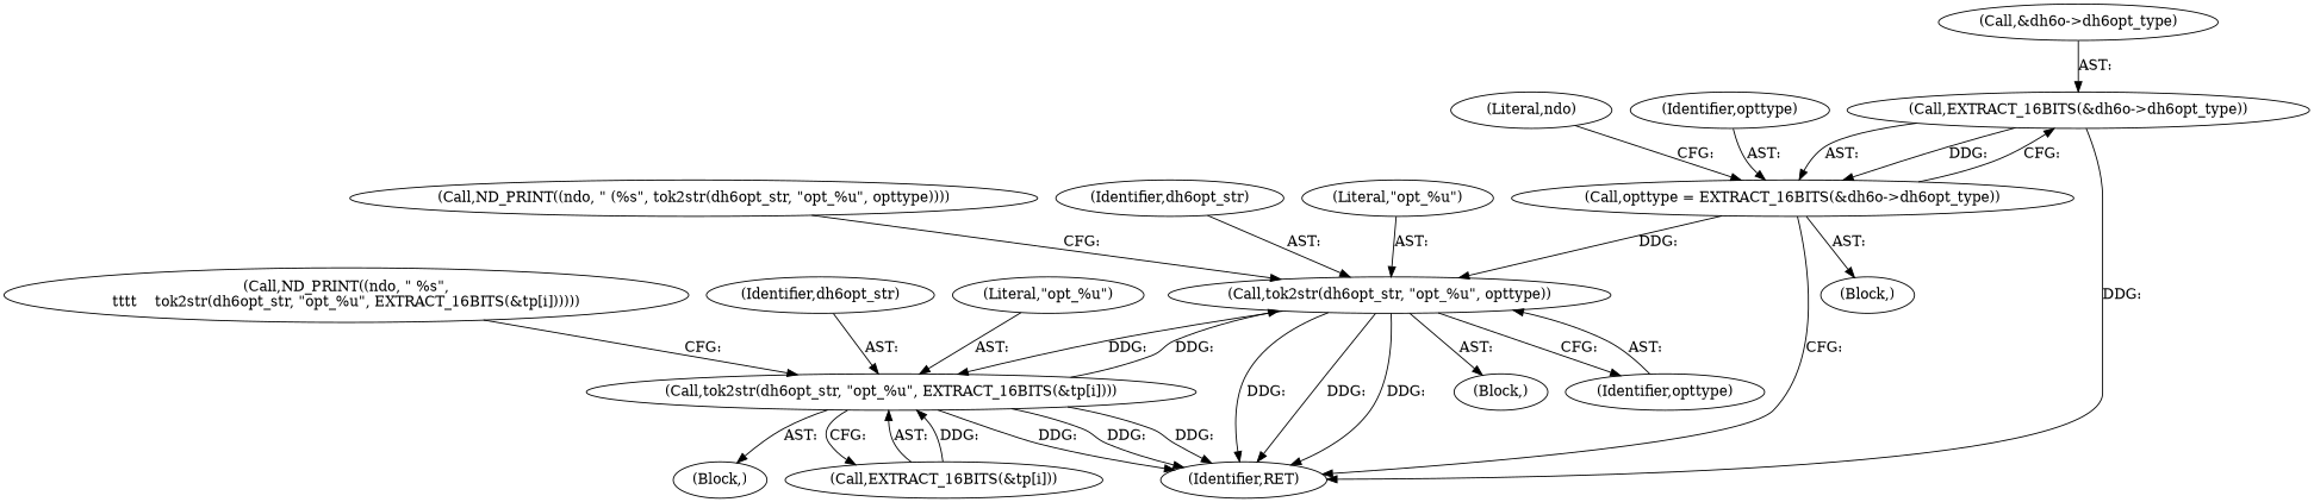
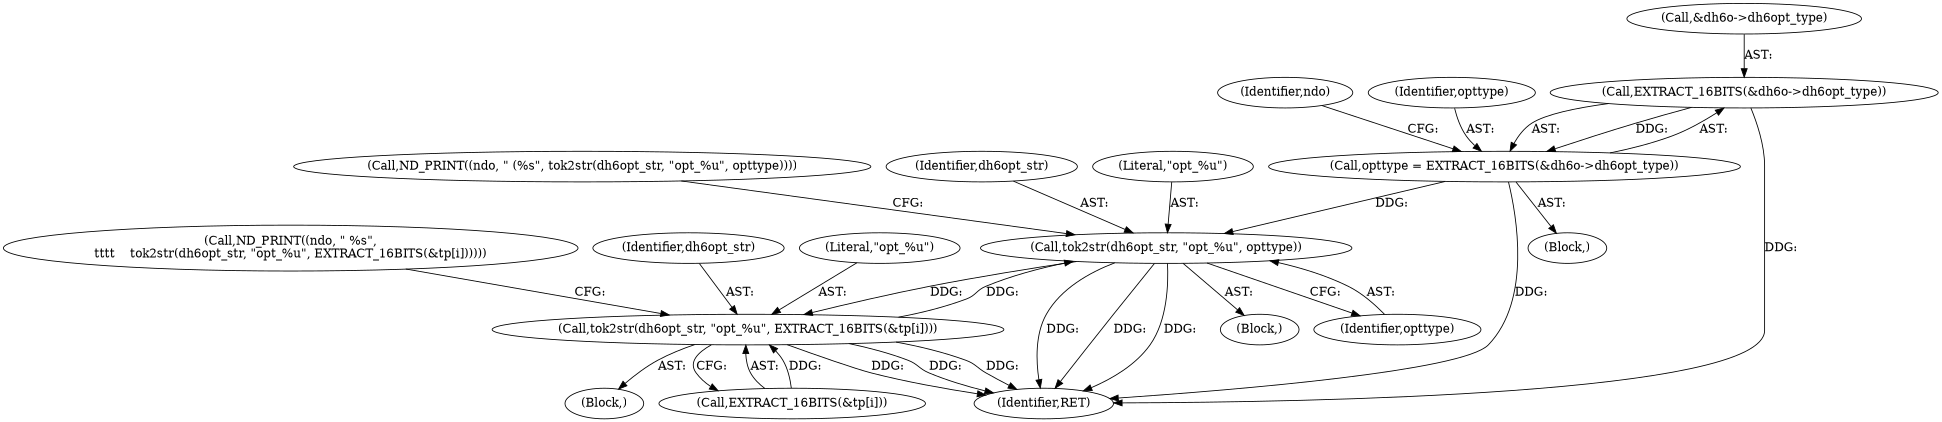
  digraph {
    n1 [label="(Call,EXTRACT_16BITS(&dh6o->dh6opt_type))"]
    n2 [label="(Call,opttype = EXTRACT_16BITS(&dh6o->dh6opt_type))"]
    n3 [label="(Identifier,RET)"]
    n4 [label="(Call,tok2str(dh6opt_str, \"opt_%u\", opttype))"]
    n5 [label="(Block,)"]
    n6 [label="(Call,&dh6o->dh6opt_type)"]
    n7 [label="(Call,tok2str(dh6opt_str, \"opt_%u\", EXTRACT_16BITS(&tp[i])))"]
    n8 [label="(Block,)"]
    n9 [label="(Identifier,opttype)"]
    n10 [label="(Block,)"]
    n11 [label="(Call,EXTRACT_16BITS(&tp[i]))"]
    n12 [label="(Call,ND_PRINT((ndo, \" (%s\", tok2str(dh6opt_str, \"opt_%u\", opttype))))"]
    n13 [label="(Call,ND_PRINT((ndo, \" %s\",\n\t\t\t\t    tok2str(dh6opt_str, \"opt_%u\", EXTRACT_16BITS(&tp[i])))))"]
    n14 [label="(Identifier,dh6opt_str)"]
    n15 [label="(Identifier,dh6opt_str)"]
-   n16 [label="(Literal,ndo)"]
+   n16 [label="(Identifier,ndo)"]
    n17 [label="(Identifier,opttype)"]
    n18 [label="(Literal,\"opt_%u\")"]
    n19 [label="(Literal,\"opt_%u\")"]
    n1 -> n2 [label="AST: "]
    n1 -> n2 [label="DDG: "]
    n1 -> n3 [label="DDG: "]
-   n2 -> n1 [label="CFG: "]
-   n2 -> n3 [label="CFG: "]
+   n2 -> n1 [label="AST: "]
+   n2 -> n3 [label="DDG: "]
    n2 -> n4 [label="DDG: "]
    n2 -> n5 [label="AST: "]
    n4 -> n3 [label="DDG: "]
    n4 -> n3 [label="DDG: "]
    n4 -> n3 [label="DDG: "]
    n4 -> n7 [label="DDG: "]
    n4 -> n8 [label="AST: "]
    n4 -> n9 [label="CFG: "]
    n6 -> n1 [label="AST: "]
    n7 -> n3 [label="DDG: "]
    n7 -> n3 [label="DDG: "]
    n7 -> n3 [label="DDG: "]
    n7 -> n4 [label="DDG: "]
    n7 -> n10 [label="AST: "]
    n7 -> n11 [label="CFG: "]
    n9 -> n4 [label="AST: "]
    n11 -> n7 [label="AST: "]
    n11 -> n7 [label="DDG: "]
    n12 -> n4 [label="CFG: "]
    n13 -> n7 [label="CFG: "]
    n14 -> n7 [label="AST: "]
    n15 -> n4 [label="AST: "]
    n16 -> n2 [label="CFG: "]
    n17 -> n2 [label="AST: "]
    n18 -> n4 [label="AST: "]
    n19 -> n7 [label="AST: "]
  }
